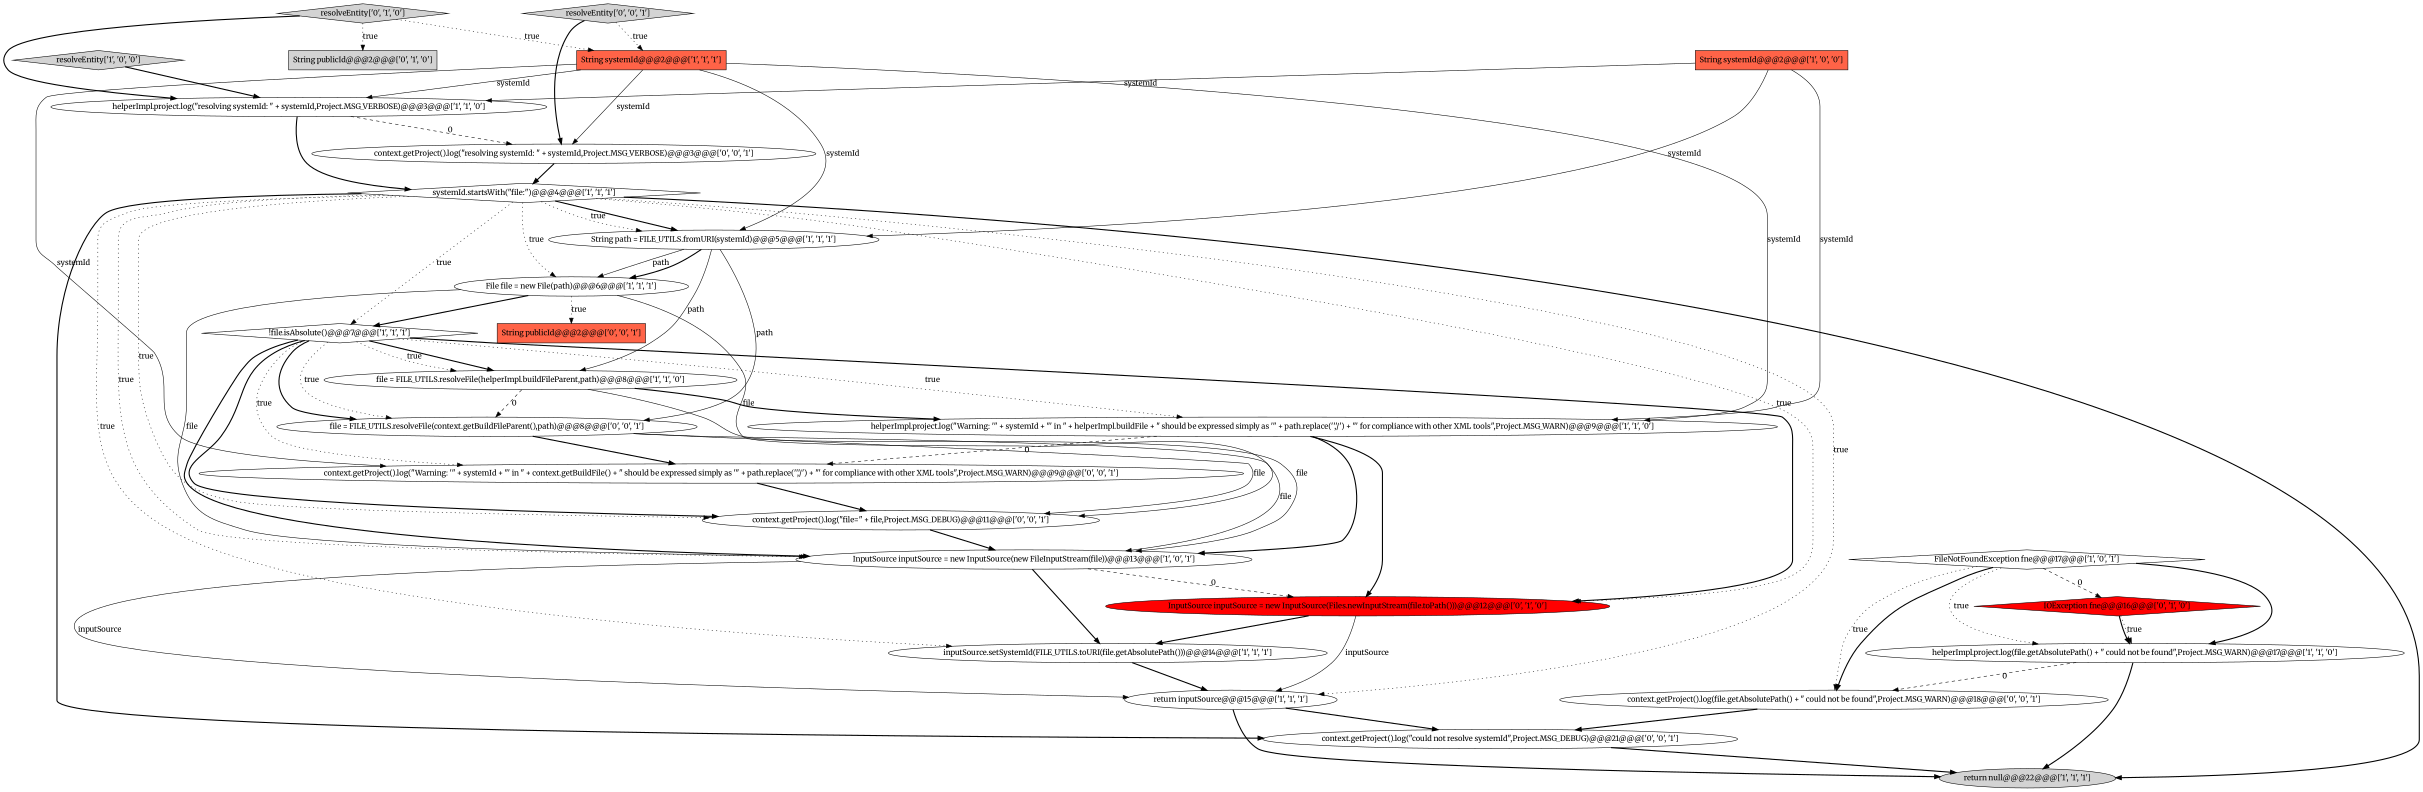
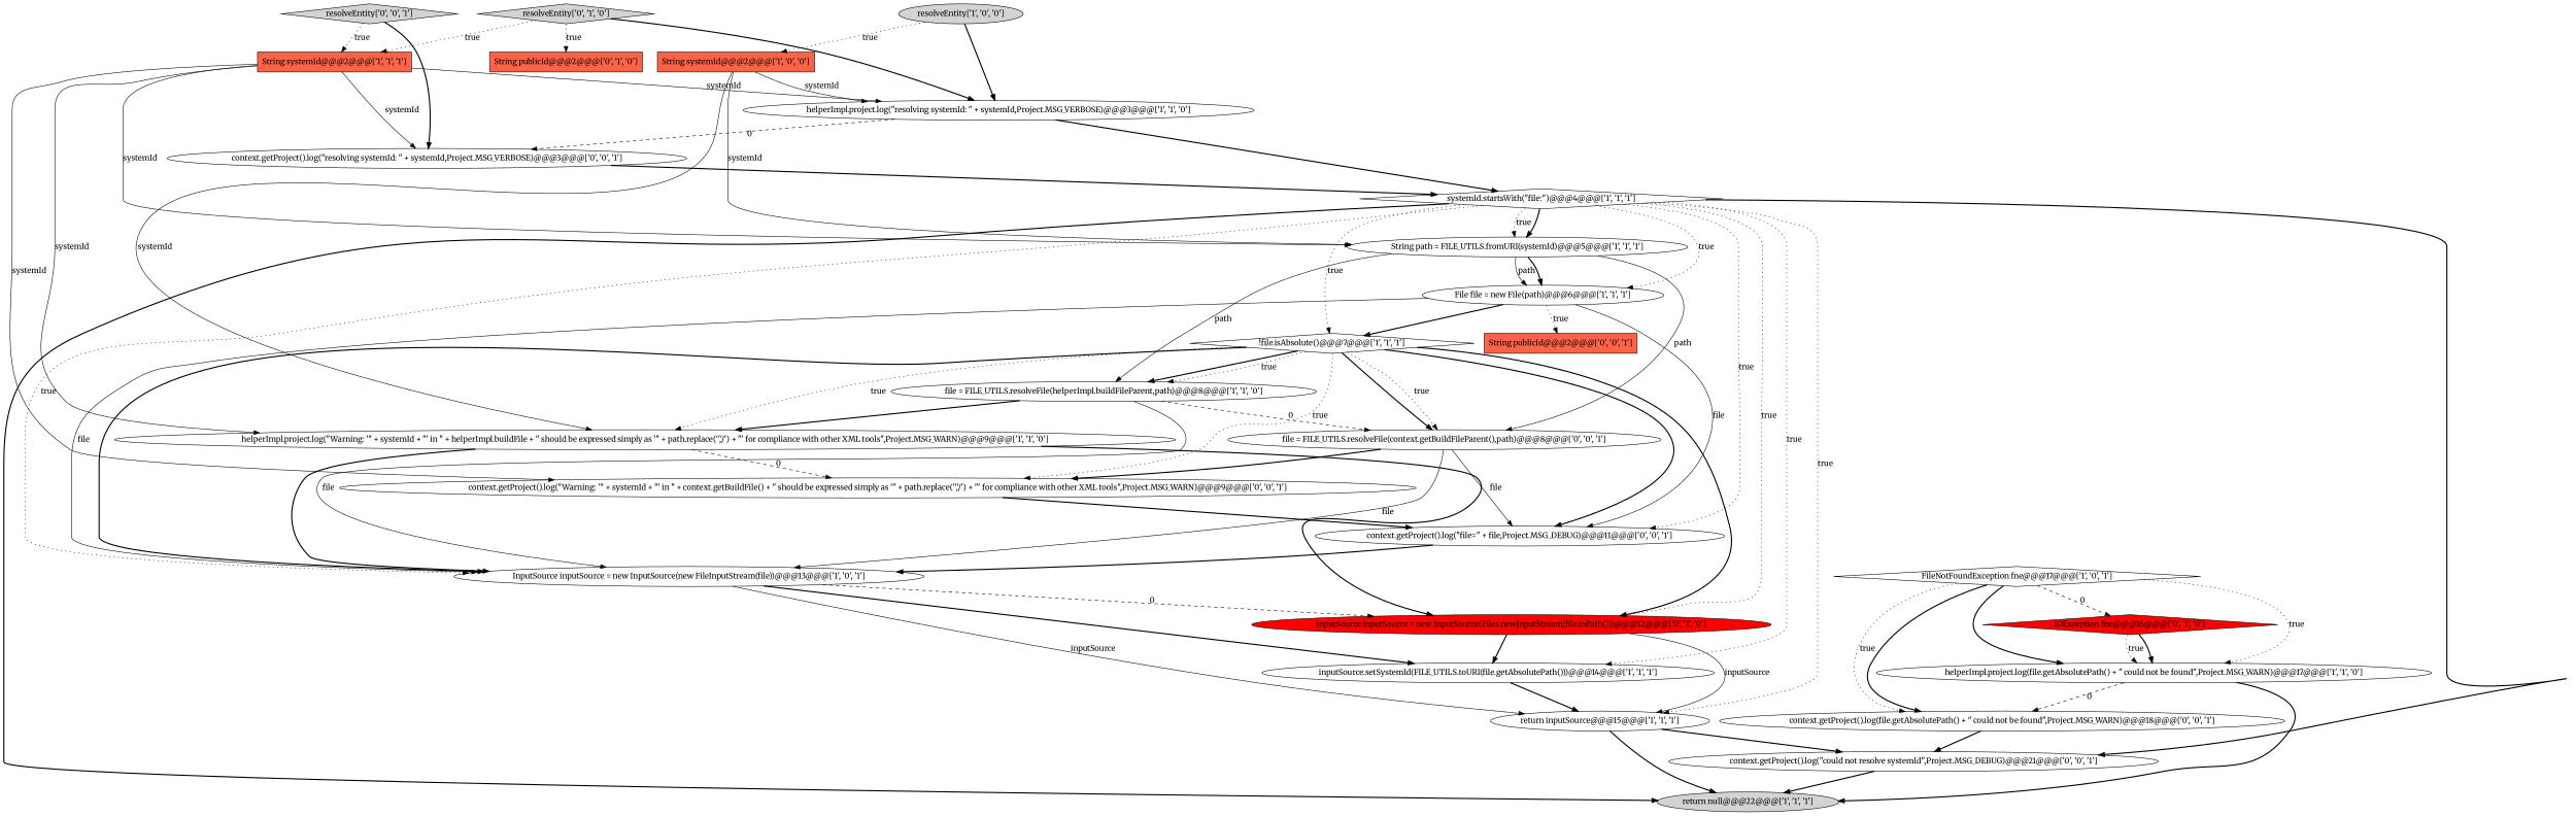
  digraph {
    fontname=Merriweather
    node [fillcolor=white fontname=Merriweather shape=ellipse style=filled]
    edge [fontname=Merriweather style=bold]
    n1 [fillcolor=red label="InputSource inputSource = new InputSource(Files.newInputStream(file.toPath()))@@@12@@@['0', '1', '0']"]
    n2 [label="inputSource.setSystemId(FILE_UTILS.toURI(file.getAbsolutePath()))@@@14@@@['1', '1', '1']"]
    n3 [label="return inputSource@@@15@@@['1', '1', '1']"]
    n4 [fillcolor=lightgray label="return null@@@22@@@['1', '1', '1']"]
    n5 [label="context.getProject().log(\"could not resolve systemId\",Project.MSG_DEBUG)@@@21@@@['0', '0', '1']"]
    n6 [label="context.getProject().log(\"Warning: '\" + systemId + \"' in \" + context.getBuildFile() + \" should be expressed simply as '\" + path.replace('\','/') + \"' for compliance with other XML tools\",Project.MSG_WARN)@@@9@@@['0', '0', '1']"]
    n7 [label="context.getProject().log(\"file=\" + file,Project.MSG_DEBUG)@@@11@@@['0', '0', '1']"]
    n8 [label="InputSource inputSource = new InputSource(new FileInputStream(file))@@@13@@@['1', '0', '1']"]
    n9 [label="helperImpl.project.log(\"Warning: '\" + systemId + \"' in \" + helperImpl.buildFile + \" should be expressed simply as '\" + path.replace('\','/') + \"' for compliance with other XML tools\",Project.MSG_WARN)@@@9@@@['1', '1', '0']"]
    n10 [label="context.getProject().log(\"resolving systemId: \" + systemId,Project.MSG_VERBOSE)@@@3@@@['0', '0', '1']"]
    n11 [label="systemId.startsWith(\"file:\")@@@4@@@['1', '1', '1']" shape=diamond]
    n12 [label="!file.isAbsolute()@@@7@@@['1', '1', '1']" shape=diamond]
    n13 [label="String path = FILE_UTILS.fromURI(systemId)@@@5@@@['1', '1', '1']"]
    n14 [label="File file = new File(path)@@@6@@@['1', '1', '1']"]
    n15 [fillcolor=lightgray label="resolveEntity['0', '0', '1']" shape=diamond]
    n16 [fillcolor=tomato label="String systemId@@@2@@@['1', '1', '1']" shape=box]
    n17 [label="helperImpl.project.log(\"resolving systemId: \" + systemId,Project.MSG_VERBOSE)@@@3@@@['1', '1', '0']"]
    n18 [fillcolor=tomato label="String publicId@@@2@@@['0', '0', '1']" shape=box]
    n19 [label="file = FILE_UTILS.resolveFile(helperImpl.buildFileParent,path)@@@8@@@['1', '1', '0']"]
    n20 [label="file = FILE_UTILS.resolveFile(context.getBuildFileParent(),path)@@@8@@@['0', '0', '1']"]
    n21 [fillcolor=tomato label="String systemId@@@2@@@['1', '0', '0']" shape=box]
    n22 [label="FileNotFoundException fne@@@17@@@['1', '0', '1']" shape=diamond]
    n23 [label="helperImpl.project.log(file.getAbsolutePath() + \" could not be found\",Project.MSG_WARN)@@@17@@@['1', '1', '0']"]
    n24 [label="context.getProject().log(file.getAbsolutePath() + \" could not be found\",Project.MSG_WARN)@@@18@@@['0', '0', '1']"]
    n25 [fillcolor=red label="IOException fne@@@16@@@['0', '1', '0']" shape=diamond]
    n26 [fillcolor=lightgray label="resolveEntity['0', '1', '0']" shape=diamond]
-   n27 [fillcolor=lightgray label="String publicId@@@2@@@['0', '1', '0']" shape=box]
-   n28 [fillcolor=lightgray label="resolveEntity['1', '0', '0']" shape=diamond]
+   n27 [fillcolor=tomato label="String publicId@@@2@@@['0', '1', '0']" shape=box]
+   n28 [fillcolor=lightgray label="resolveEntity['1', '0', '0']"]
    n1 -> n2
    n1 -> n3 [label=inputSource style=solid]
    n2 -> n3
    n3 -> n4
    n3 -> n5
    n5 -> n4
    n6 -> n7
    n7 -> n8
    n8 -> n1 [label=0 style=dashed]
    n8 -> n2
    n8 -> n3 [label=inputSource style=solid]
    n9 -> n1
    n9 -> n6 [label=0 style=dashed]
    n9 -> n8
    n10 -> n11
    n11 -> n1 [label=true style=dotted]
    n11 -> n2 [label=true style=dotted]
    n11 -> n3 [label=true style=dotted]
    n11 -> n4
    n11 -> n5
    n11 -> n7 [label=true style=dotted]
    n11 -> n8 [label=true style=dotted]
    n11 -> n12 [label=true style=dotted]
    n11 -> n13
    n11 -> n13 [label=true style=dotted]
    n11 -> n14 [label=true style=dotted]
    n12 -> n1
    n12 -> n6 [label=true style=dotted]
    n12 -> n7
    n12 -> n8
    n12 -> n9 [label=true style=dotted]
    n12 -> n19
    n12 -> n19 [label=true style=dotted]
    n12 -> n20
    n12 -> n20 [label=true style=dotted]
    n13 -> n14 [label=path style=solid]
    n13 -> n14
    n13 -> n19 [label=path style=solid]
    n13 -> n20 [label=path style=solid]
    n14 -> n7 [label=file style=solid]
    n14 -> n8 [label=file style=solid]
    n14 -> n12
    n14 -> n18 [label=true style=dotted]
    n15 -> n10
    n15 -> n16 [label=true style=dotted]
    n16 -> n6 [label=systemId style=solid]
    n16 -> n9 [label=systemId style=solid]
    n16 -> n10 [label=systemId style=solid]
    n16 -> n13 [label=systemId style=solid]
    n16 -> n17 [label=systemId style=solid]
    n17 -> n10 [label=0 style=dashed]
    n17 -> n11
    n19 -> n8 [label=file style=solid]
    n19 -> n9
    n19 -> n20 [label=0 style=dashed]
    n20 -> n6
    n20 -> n7 [label=file style=solid]
    n20 -> n8 [label=file style=solid]
    n21 -> n9 [label=systemId style=solid]
    n21 -> n13 [label=systemId style=solid]
    n21 -> n17 [label=systemId style=solid]
    n22 -> n23
    n22 -> n23 [label=true style=dotted]
    n22 -> n24
    n22 -> n24 [label=true style=dotted]
    n22 -> n25 [label=0 style=dashed]
    n23 -> n4
    n23 -> n24 [label=0 style=dashed]
    n24 -> n5
    n25 -> n23
    n25 -> n23 [label=true style=dotted]
    n26 -> n16 [label=true style=dotted]
    n26 -> n17
    n26 -> n27 [label=true style=dotted]
    n28 -> n17
+   n28 -> n21 [label=true style=dotted]
  }
